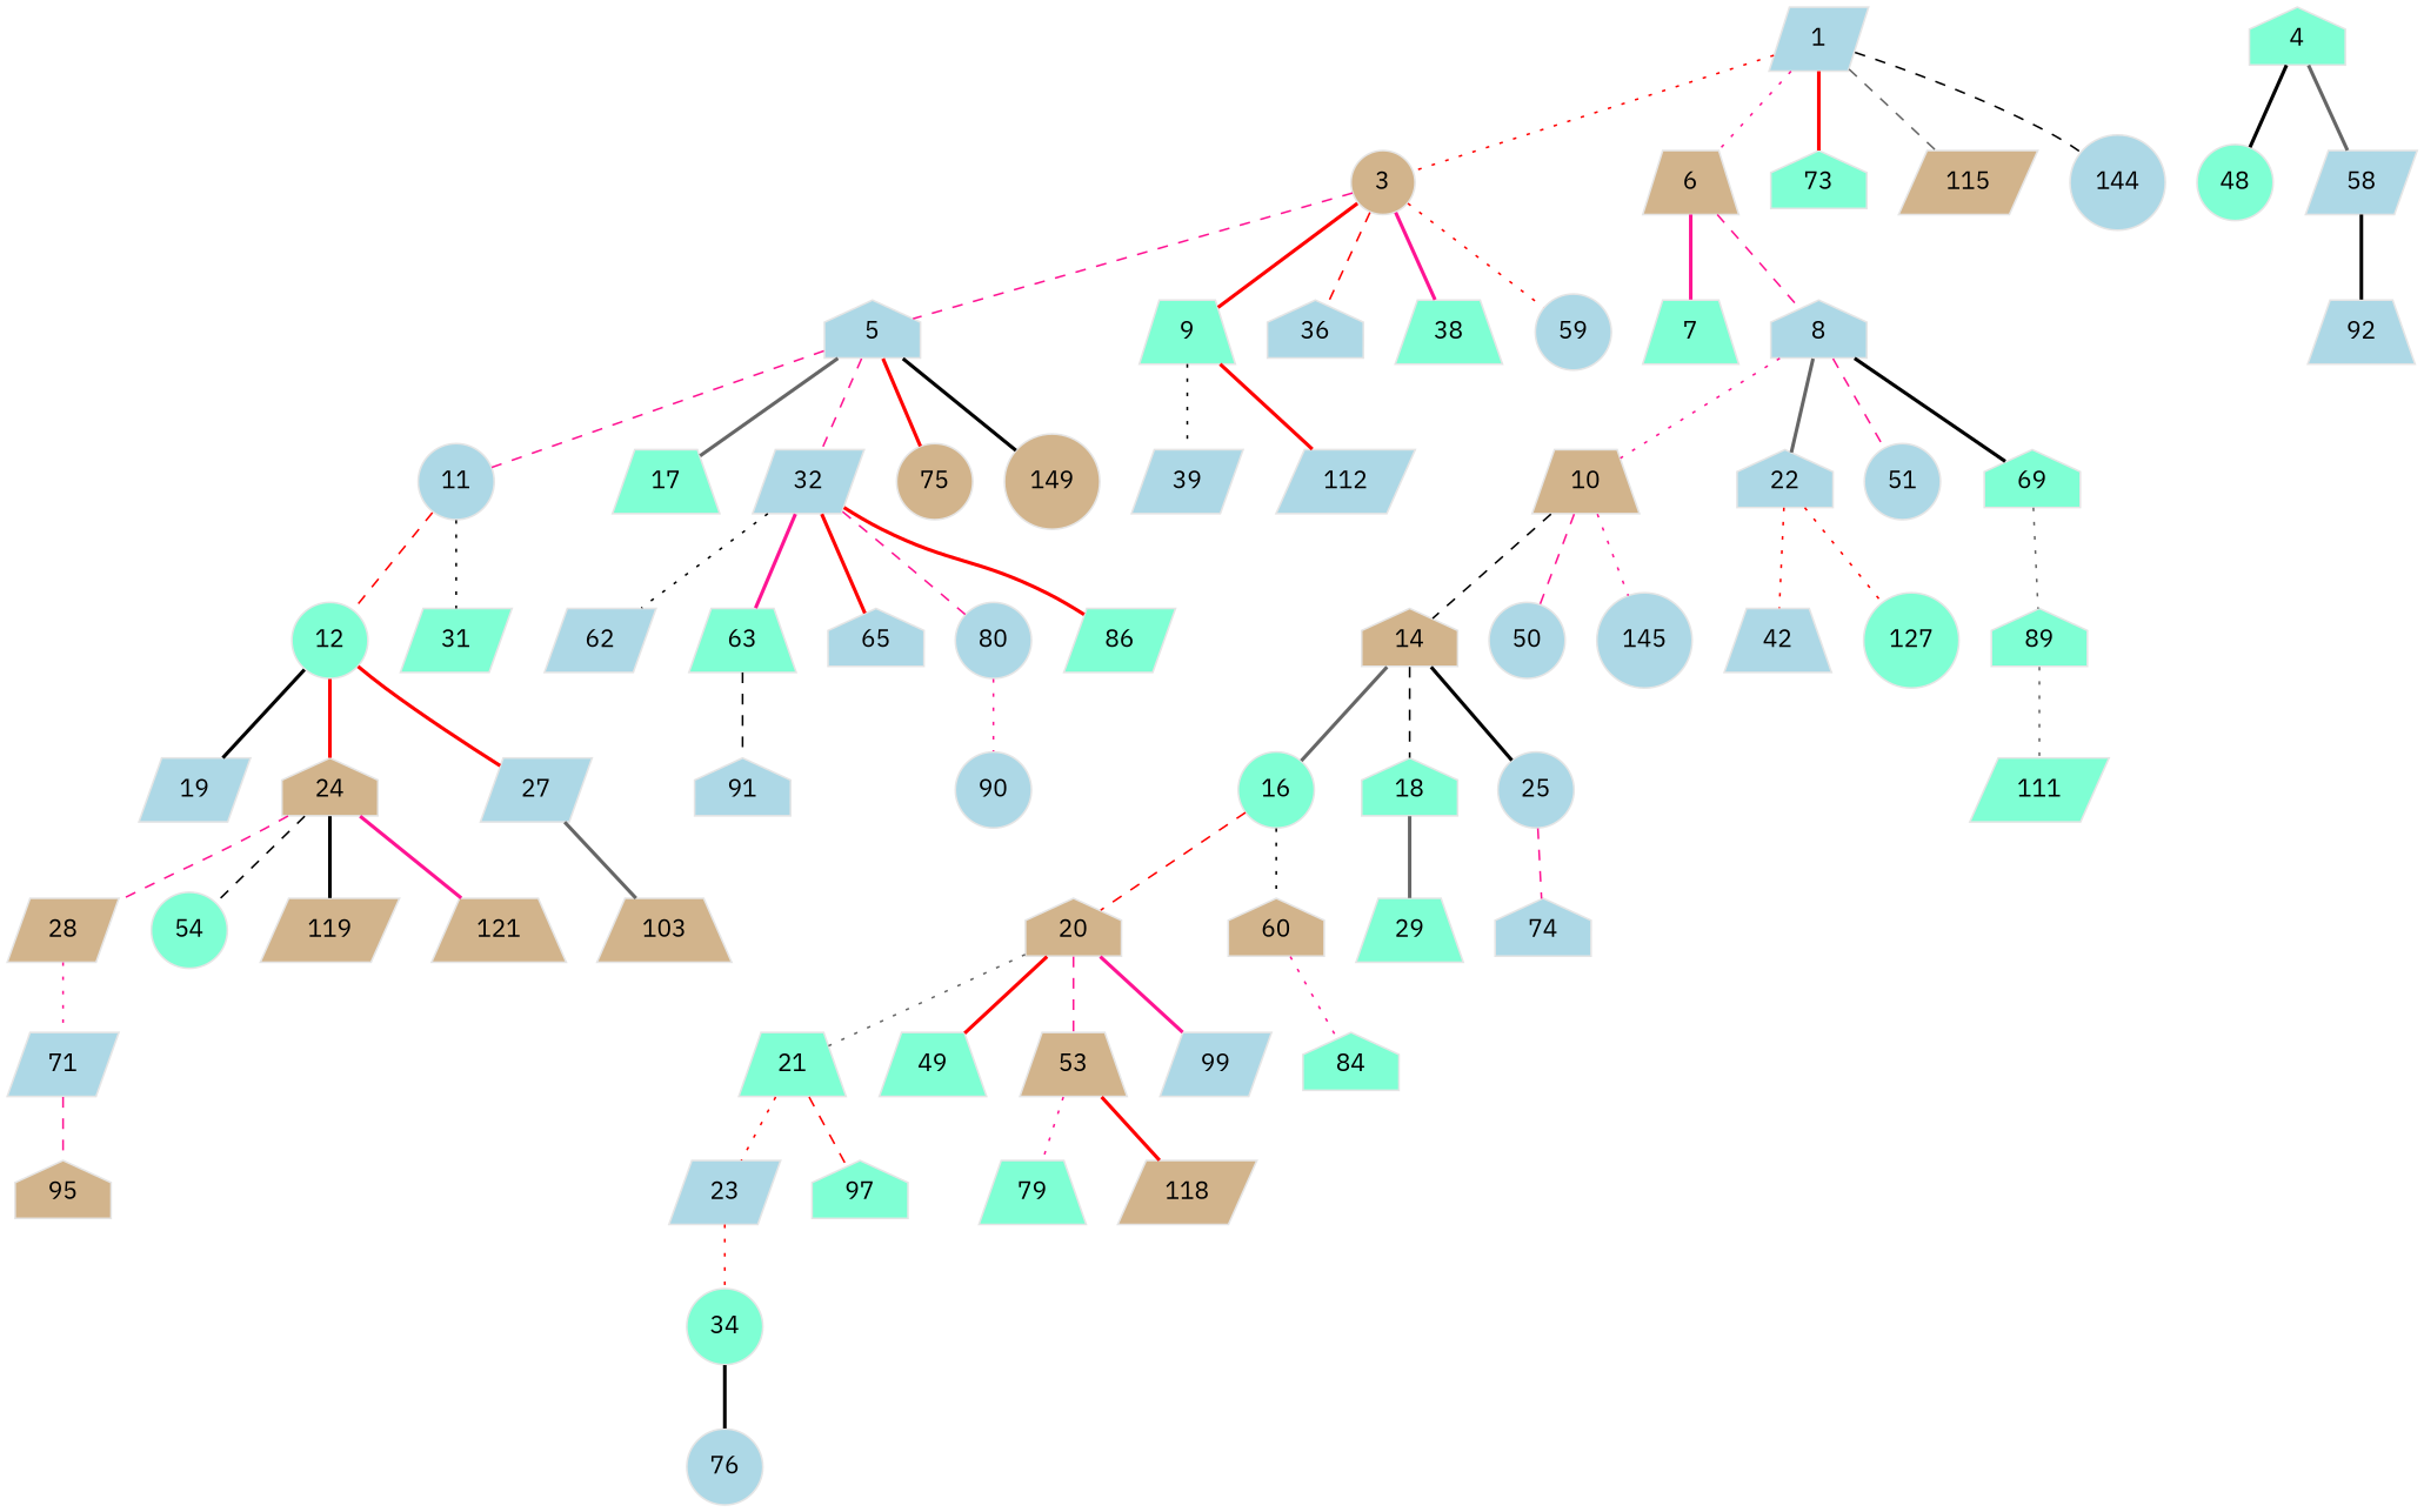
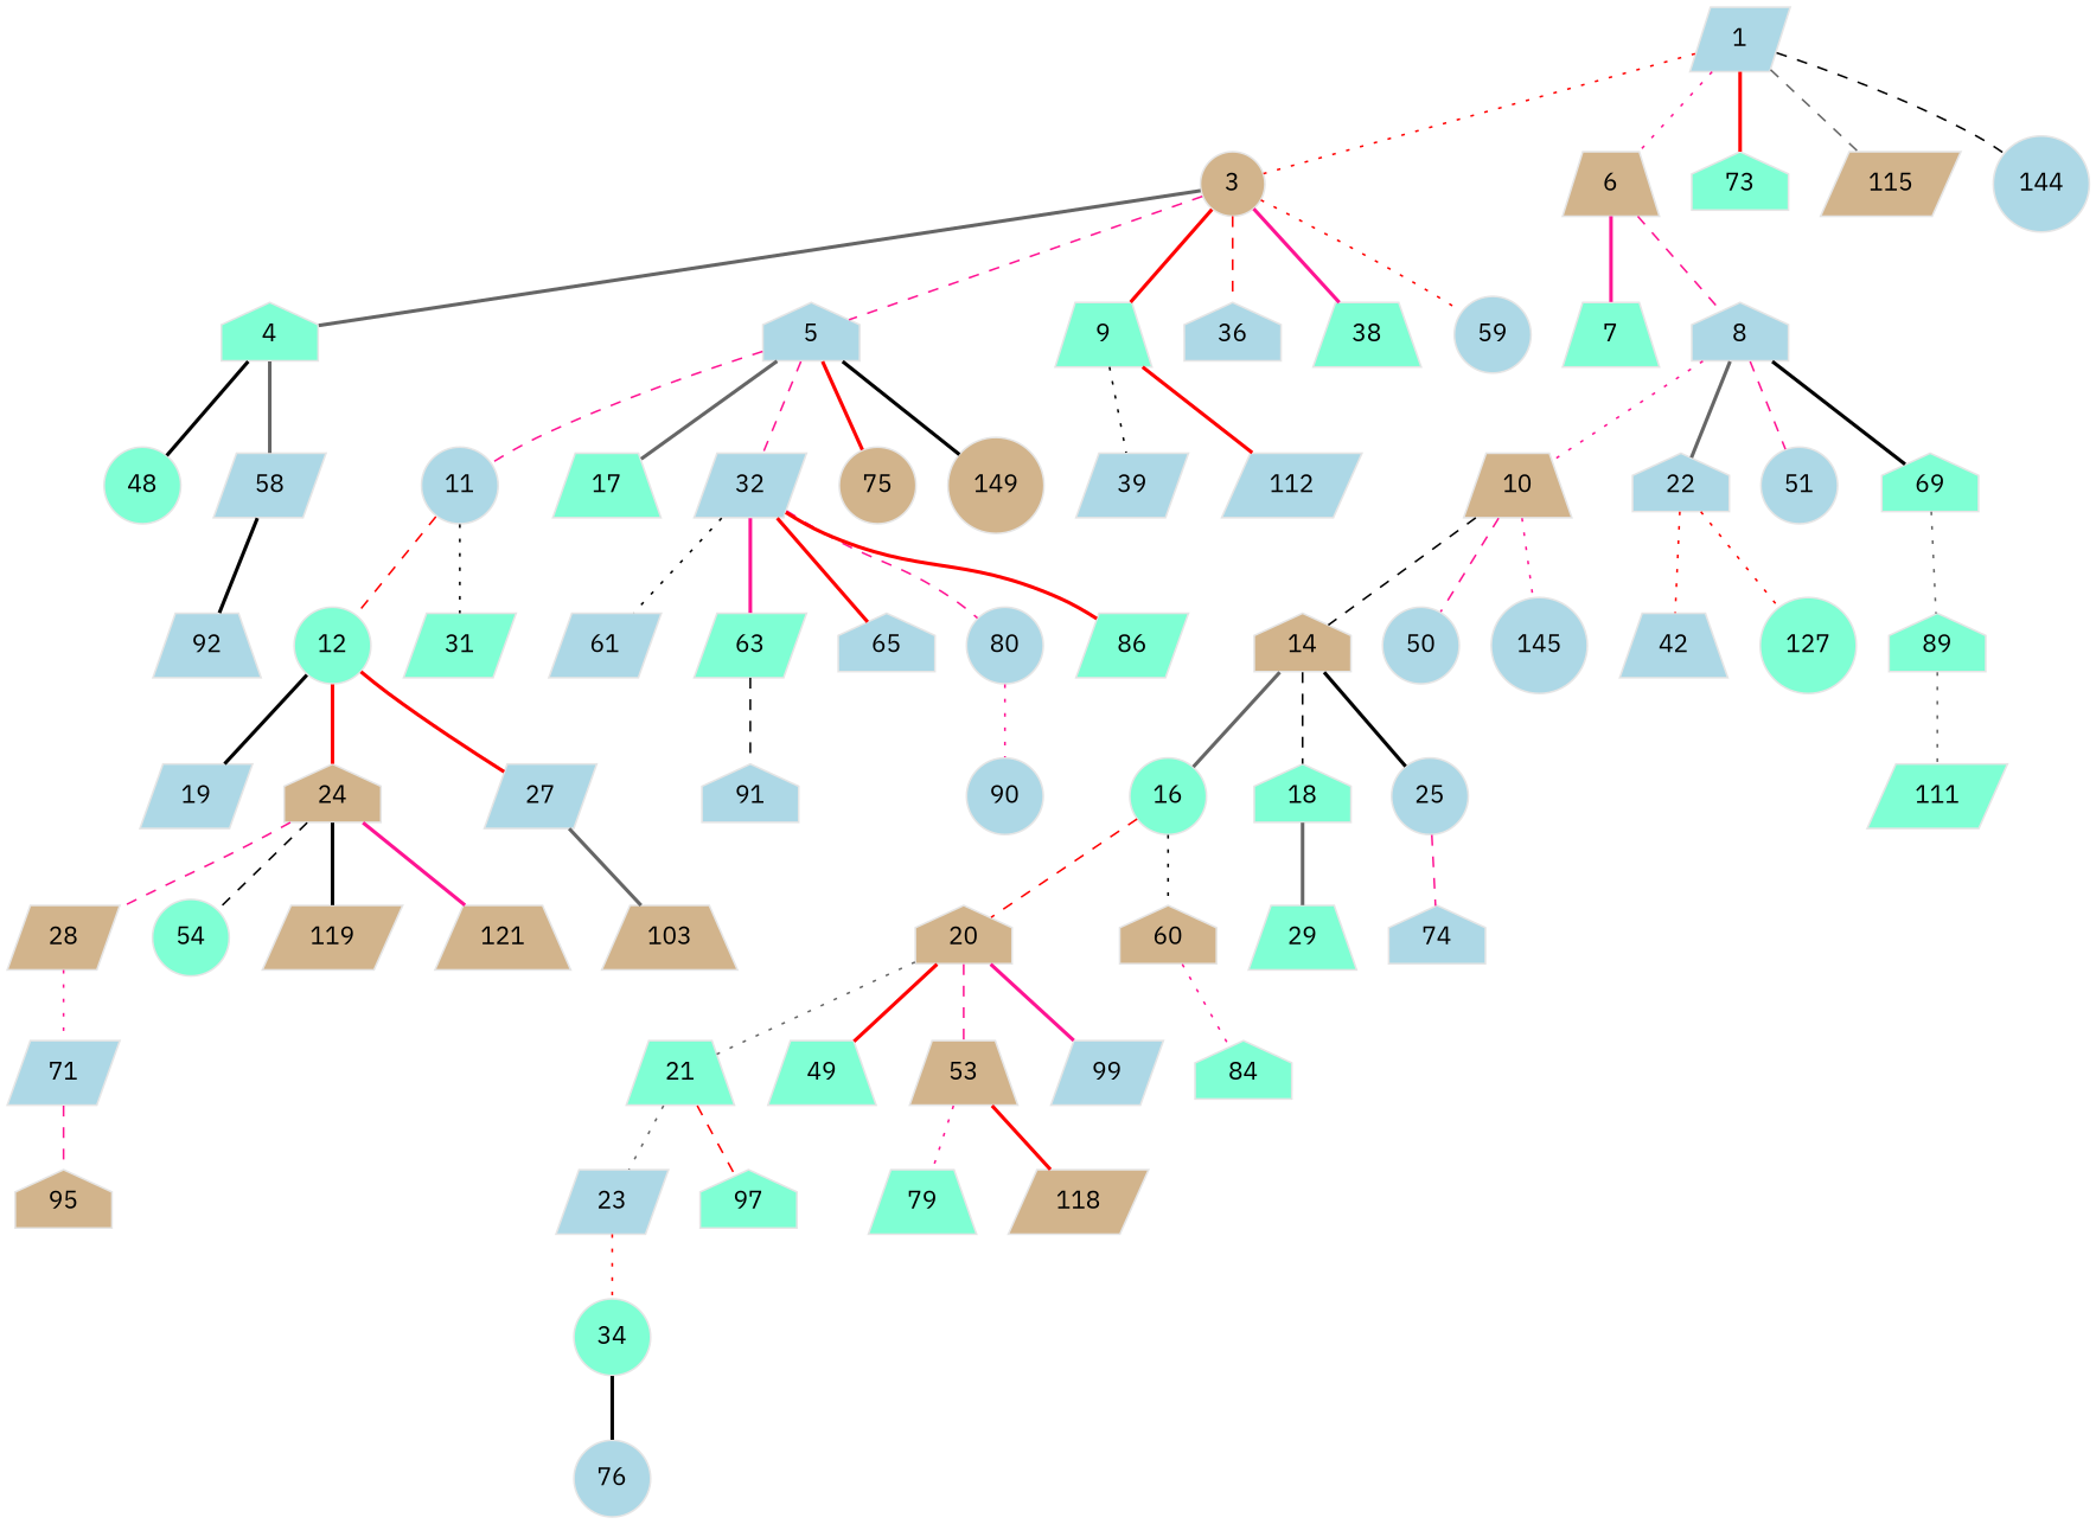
  graph {
    fontname="IBM Plex Sans"
    node [color=gray90 fillcolor=lightblue fontname="IBM Plex Sans" shape=circle style=filled]
    edge [color=deeppink fontname="IBM Plex Sans" style=bold]
    1 [shape=parallelogram super="+2"]
    3 [fillcolor=tan]
    6 [fillcolor=tan shape=trapezium]
    73 [fillcolor=aquamarine shape=house super="+109"]
    115 [fillcolor=tan shape=parallelogram super="+120"]
    144
    4 [fillcolor=aquamarine shape=house]
    5 [shape=house super="+85"]
    9 [fillcolor=aquamarine shape=trapezium]
    36 [shape=house]
    38 [fillcolor=aquamarine shape=trapezium super="+78+98"]
    59
    7 [fillcolor=aquamarine shape=trapezium super="+40"]
    8 [shape=house super="+134+15"]
    48 [fillcolor=aquamarine super="+57+128+143"]
    58 [shape=parallelogram super="+68"]
    11 [super="+13+64"]
    17 [fillcolor=aquamarine shape=trapezium]
    32 [shape=parallelogram super="+41"]
    75 [fillcolor=tan]
    149 [fillcolor=tan]
    39 [shape=parallelogram]
    112 [shape=parallelogram super="+122+123"]
    92 [shape=trapezium super="+105"]
    12 [fillcolor=aquamarine super="+66"]
    31 [fillcolor=aquamarine shape=parallelogram]
-   62 [shape=parallelogram]
-   63 [fillcolor=aquamarine shape=trapezium]
+   62 [shape=parallelogram label=61]
+   63 [fillcolor=aquamarine shape=parallelogram]
    65 [shape=house super="+137"]
    80
    86 [fillcolor=aquamarine shape=parallelogram]
    10 [fillcolor=tan shape=trapezium super="+33"]
    22 [shape=house]
    51
    69 [fillcolor=aquamarine shape=house super="+88"]
    14 [fillcolor=tan shape=house]
    50 [super="+77"]
    145
    42 [shape=trapezium super="+114+94+44"]
    127 [fillcolor=aquamarine]
    89 [fillcolor=aquamarine shape=house]
    16 [fillcolor=aquamarine super="+45"]
    18 [fillcolor=aquamarine shape=house]
    25
    19 [shape=parallelogram]
    24 [fillcolor=tan shape=house super="+26"]
    27 [shape=parallelogram]
    28 [fillcolor=tan shape=parallelogram]
    54 [fillcolor=aquamarine super="+124+116"]
    119 [fillcolor=tan shape=parallelogram]
    121 [fillcolor=tan shape=trapezium]
    103 [fillcolor=tan shape=trapezium]
    20 [fillcolor=tan shape=house super="+30"]
    60 [fillcolor=tan shape=house]
    29 [fillcolor=aquamarine shape=trapezium super="+72+55"]
    74 [shape=house]
    21 [fillcolor=aquamarine shape=trapezium super="+61"]
    49 [fillcolor=aquamarine shape=trapezium super="+132"]
    53 [fillcolor=tan shape=trapezium]
    99 [shape=parallelogram]
    84 [fillcolor=aquamarine shape=house super="+107+93"]
    23 [shape=parallelogram super="+43"]
    97 [fillcolor=aquamarine shape=house]
    79 [fillcolor=aquamarine shape=trapezium]
    118 [fillcolor=tan shape=parallelogram]
    34 [fillcolor=aquamarine]
    76
    71 [shape=parallelogram super="+82"]
    95 [fillcolor=tan shape=house super="+140"]
    91 [shape=house super="+101+129"]
    90 [super="+100+126"]
    111 [fillcolor=aquamarine shape=parallelogram]
    1 -- 3 [color=red style=dotted]
    1 -- 6 [style=dotted]
    1 -- 73 [color=red]
    1 -- 115 [color=gray40 style=dashed]
    1 -- 144 [color=black style=dashed]
+   3 -- 4 [color=gray40]
    3 -- 5 [style=dashed]
    3 -- 9 [color=red]
    3 -- 36 [color=red style=dashed]
    3 -- 38
    3 -- 59 [color=red style=dotted]
    6 -- 7
    6 -- 8 [style=dashed]
    4 -- 48 [color=black]
    4 -- 58 [color=gray40]
    5 -- 11 [style=dashed]
    5 -- 17 [color=gray40]
    5 -- 32 [style=dashed]
    5 -- 75 [color=red]
    5 -- 149 [color=black]
    9 -- 39 [color=black style=dotted]
    9 -- 112 [color=red]
    8 -- 10 [style=dotted]
    8 -- 22 [color=gray40]
    8 -- 51 [style=dashed]
    8 -- 69 [color=black]
    58 -- 92 [color=black]
    11 -- 12 [color=red style=dashed]
    11 -- 31 [color=black style=dotted]
    32 -- 62 [color=black style=dotted]
    32 -- 63
    32 -- 65 [color=red]
    32 -- 80 [style=dashed]
    32 -- 86 [color=red]
    12 -- 19 [color=black]
    12 -- 24 [color=red]
    12 -- 27 [color=red]
    63 -- 91 [color=black style=dashed]
    80 -- 90 [style=dotted]
    10 -- 14 [color=black style=dashed]
    10 -- 50 [style=dashed]
    10 -- 145 [style=dotted]
    22 -- 42 [color=red style=dotted]
    22 -- 127 [color=red style=dotted]
    69 -- 89 [color=gray40 style=dotted]
    14 -- 16 [color=gray40]
    14 -- 18 [color=black style=dashed]
    14 -- 25 [color=black]
    89 -- 111 [color=gray40 style=dotted]
    16 -- 20 [color=red style=dashed]
    16 -- 60 [color=black style=dotted]
    18 -- 29 [color=gray40]
    25 -- 74 [style=dashed]
    24 -- 28 [style=dashed]
    24 -- 54 [color=black style=dashed]
    24 -- 119 [color=black]
    24 -- 121
    27 -- 103 [color=gray40]
    28 -- 71 [style=dotted]
    20 -- 21 [color=gray40 style=dotted]
    20 -- 49 [color=red]
    20 -- 53 [style=dashed]
    20 -- 99
    60 -- 84 [style=dotted]
-   21 -- 23 [color=red style=dotted]
+   21 -- 23 [color=gray40 style=dotted]
    21 -- 97 [color=red style=dashed]
    53 -- 79 [style=dotted]
    53 -- 118 [color=red]
    23 -- 34 [color=red style=dotted]
    34 -- 76 [color=black]
    71 -- 95 [style=dashed]
  }
